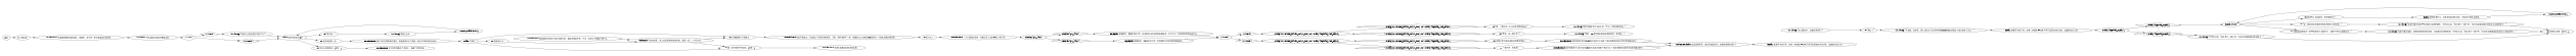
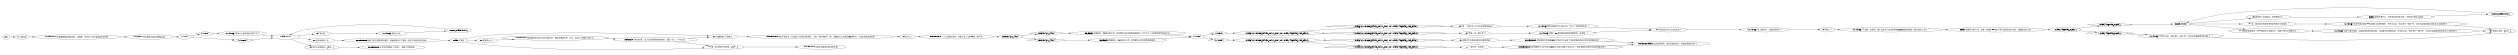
  digraph {
    fontname="Patrick Hand"
    rankdir=LR
    node [fontname="Patrick Hand"]
    edge [fontname="Patrick Hand"]
    n1 [label=TASK]
    n2 [label="有人藏起来"]
    n3 [label="Loose Floorboard: 你看着棚屋角落的地板，很显然，其中有一块没有跟其它的对齐。"]
    n4 [label="Visual Calculus: 旁边地板的边缘好像被划过。"]
    n5 [label="You: 这颗子弹不是凶器那种后膛枪用的？"]
    n6 [label="Loose Floorboard: 这块地板不感兴趣——也许洗衣女工会呢？现在掌握的信息已经足够和她对峙了。"]
    n7 [label="Hand/Eye Coordination: 这是备用弹药。她已经锁定目标，准备跟警察对着干了。"]
+   n8 [label="You: “你觉得它为什么会在这里？”"]
    n9 [label="Kim Kitsuragi: “有人藏起来，当做备用弹药？”"]
    n10 [label="You: “露比？”"]
    n11 [label="Kim Kitsuragi: “这是个重大突破，但是根据我听到的消息，这位露比好像很绝望。不管怎么说，”他又看了一眼子弹，“这已经足够跟那位洗衣女工当面对峙了。”"]
    n12 [label="You: “那我们走吧。”[离开。]"]
    n13 [label="Loose Floorboard: 你把木板移回到原来的位置。"]
    n14 [label="You: 是什么？"]
    n15 [label="Loose Floorboard: 一个小型的柱状体。你把它取了出来——是一颗子弹。"]
    n16 [label="CheckItem(\"gun_villiers\")"]
    n17 [label="CheckItem(\"gun_villiers\")" shape=diamond]
    n18 [label="!(CheckItem(\"gun_villiers\"))" shape=diamond]
    n19 [label="You: “有可能。”"]
    n20 [label="Kim Kitsuragi: 警督点点头。"]
    n21 [label="Jump to: [Untitled hub (02)]"]
    n22 [label="Empathy: 握着手中的子弹，你有一种感觉——这枚子弹不是用来对付你的。是她留给自己的。"]
    n23 [label="Variable[\"village.bullet_empathy\"]"]
    n24 [label="Variable[\"village.bullet_empathy\"]" shape=diamond]
    n25 [label="!(Variable[\"village.bullet_empathy\"])" shape=diamond]
    n26 [label="You: “我觉得这是最后一招——如果到了必要关头，这颗子弹可以用来自杀。”"]
    n27 [label="Kim Kitsuragi: “不管怎么说，”他又看了一眼子弹，“这已经足够跟她当面对峙了。”"]
    n28 [label="IsKimHere()"]
    n29 [label="Encyclopedia: 准确的说，是9毫米的子弹。所有那种口径的前膛枪都适用，打个比方：你的维利耶手枪就可以。"]
    n30 [label="Encyclopedia: 准确的说，是9毫米的子弹，所有那种口径的前膛枪都适用。"]
    n31 [label="IsKimHere()"]
    n32 [label="Empathy: 想想你要什么，但是你的直觉告诉你，你知道不是这么回事。"]
    n33 [label="Jump to: [Untitled hub (04)]"]
    n34 [label="Empathy hub (04)"]
-   n35 [label="Empathy: 握着手中的子弹，你有一种感觉——这枚子弹不是用来对付*你*的。是她留给自己的。"]
    n36 [label="IsKimHere()" shape=diamond]
    n37 [label="!(IsKimHere())" shape=diamond]
    n38 [label="Variable[\"TASK.advanced_ballistics_analysis_done\"]  and  Variable[\"village.bullet_viscal_calibre\"]"]
    n39 [label="Variable[\"TASK.advanced_ballistics_analysis_done\"]  and  Variable[\"village.bullet_viscal_calibre\"]"]
    n40 [label="Variable[\"TASK.advanced_ballistics_analysis_done\"]  and  Variable[\"village.bullet_viscal_calibre\"]" shape=diamond]
    n41 [label="!(Variable[\"TASK.advanced_ballistics_analysis_done\"]  and  Variable[\"village.bullet_viscal_calibre\"])" shape=diamond]
    n42 [label="Variable[\"TASK.advanced_ballistics_analysis_done\"]  and  Variable[\"village.bullet_viscal_calibre\"]" shape=diamond]
    n43 [label="!(Variable[\"TASK.advanced_ballistics_analysis_done\"]  and  Variable[\"village.bullet_viscal_calibre\"])" shape=diamond]
    n44 [label="Loose Floorboard: 这块地板没什么好关注的——也许应该去找那个洗衣女工？现在掌握的信息已经足够和她对峙了。"]
    n45 [label="IsKimHere()" shape=diamond]
    n46 [label="!(IsKimHere())" shape=diamond]
    n47 [label="Kim Kitsuragi: “发现什么有意思的东西了吗？”"]
-   n48 [label="Untitled 你把手探进去 (02)"]
+   n48 [label="Untitled hub (02)"]
    n49 [label="You: 把木板移到一边。"]
    n50 [label="You: 没什么有意思的。[离开。]"]
    n51 [label="You: “金，我觉得这些备用弹药是用来对付我们的。”"]
    n52 [label="Kim Kitsuragi: “这是个重大突破——但是我们应该警惕些。不管怎么说，”他又看了一眼子弹，“这已经足够跟那位洗衣女工当面对峙了。”"]
    n53 [label="You: 仔细翻遍沙子和锯末。"]
    n54 [label="Loose Floorboard: 你把手探进去，开始在沙子里面仔细搜寻。干燥，跟外面的不一样。细细的尘土……然后——你摸到一个包在纸里的硬东西。"]
    n55 [label="Kim Kitsuragi: “是啊，RCM警官配的那种前膛枪用的。有意思。”"]
    n56 [label="You: 看来有人全副武装，就等着我们了。"]
    n57 [label="Loose Floorboard: 地板下的空洞黑暗而潮湿。你勉强辨认出下面是一滩沙子和锯末的混合物。"]
    n58 [label="Untitled 不清楚"]
    n59 [label="You: 呃，我不想把手伸进去。[离开。]"]
    n60 [label="You: 里面是什么？"]
    n61 [label="You: 一颗子弹，有意思。"]
    n62 [label="Kim Kitsuragi: “不清楚，也许吧。那个洗衣女工肯定有所隐瞒——她*确实*把这个地方租给了别人。”"]
    n63 [label="You: “看，一颗子弹！不过不是后膛枪的……”"]
    n64 [label="You: “警督，是一颗子弹！”"]
    n65 [label="Kim Kitsuragi: 警督仔细研究手中的子弹。“不过，还是很有意思。”"]
    n66 [label="Loose Floorboard: 你的眼睛没发现什么特别的东西，看起来像是芦苇。不过，也许沙子里藏了些什么。"]
    n67 [label="Loose Floorboard: 灰尘及时地落在了木板上，掩盖了所有痕迹。"]
    n68 [label="Inland Empire: 不好的东西。某人在深夜里的突发奇想。最后一招。一个坏主意。"]
    n1 -> n2
    n2 -> n3
    n3 -> n4
    n4 -> n28
    n5 -> n6
    n6 -> n7
-   n7 -> n35
+   n8 -> n9
    n9 -> n10
    n10 -> n62
    n11 -> n12
    n14 -> n15
    n15 -> n16
    n16 -> n17
    n16 -> n18
    n17 -> n29
    n18 -> n30
    n19 -> n20
    n20 -> n21
    n21 -> n48
    n22 -> n23
    n23 -> n24
    n23 -> n25
    n24 -> n34
    n25 -> n27
    n26 -> n11
    n27 -> n12
    n28 -> n45
    n28 -> n46
    n29 -> n31
    n30 -> n31
    n31 -> n36
    n31 -> n37
    n32 -> n33
    n33 -> n34
    n34 -> n26
    n34 -> n51
    n34 -> n56
    n36 -> n38
    n37 -> n39
    n38 -> n40
    n38 -> n41
    n39 -> n42
    n39 -> n43
    n40 -> n63
    n41 -> n64
    n42 -> n5
    n43 -> n61
    n44 -> n7
    n45 -> n47
    n46 -> n48
    n47 -> n48
    n48 -> n19
    n48 -> n49
    n48 -> n50
    n49 -> n57
    n50 -> n67
    n51 -> n52
    n52 -> n12
    n53 -> n54
    n54 -> n14
+   n55 -> n8
    n56 -> n32
    n57 -> n58
    n58 -> n53
    n58 -> n59
    n58 -> n60
    n59 -> n13
-   n60 -> n68
+   n60 -> n66
    n61 -> n44
    n62 -> n22
    n63 -> n65
    n64 -> n55
+   n65 -> n8
    n66 -> n68
    n68 -> n53
    n68 -> n59
  }
